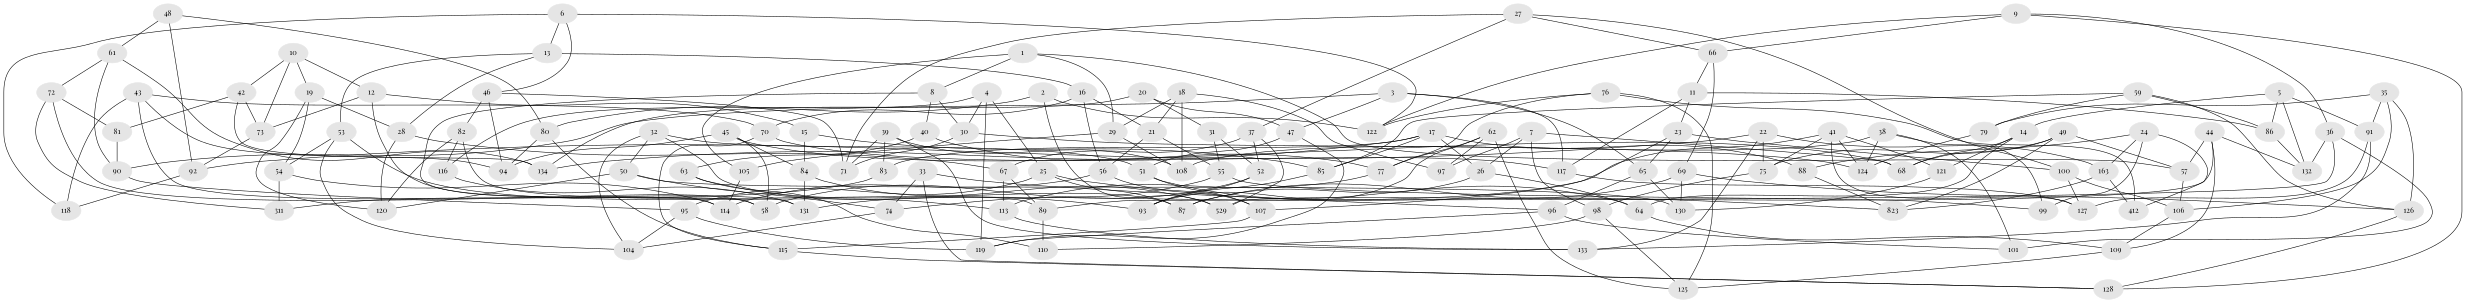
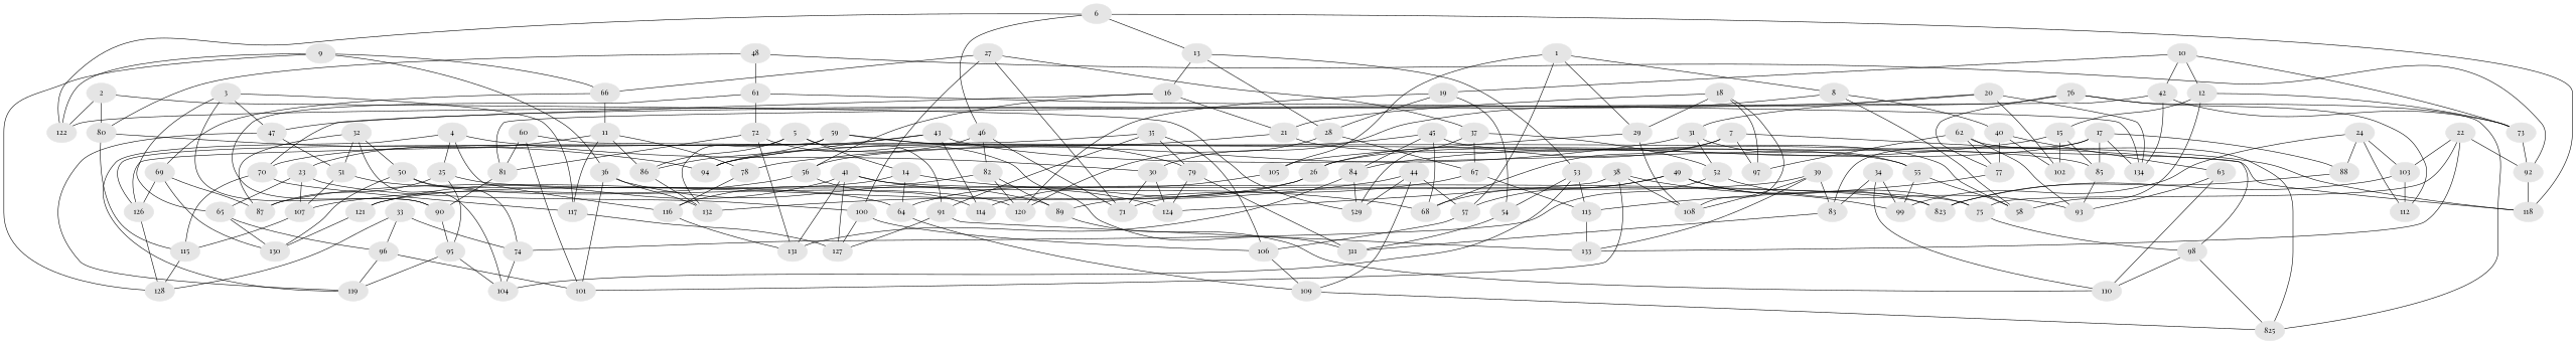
  graph {
    fontname="Playfair Display"
    node [color=gray90 fontname="Playfair Display" style=filled]
    edge [fontname="Playfair Display"]
    1
    8
    29
    57
    105
    30
    40
    58
    108
    106
    114
    2
    80
    122
    n15 [label=529]
+   78
    116
    94
    115
    3
    47
    65
    90
    117
    119
    51
    96
    130
    95
    127
    4
    25
    87
    n34 [label=823]
    71
    124
    131
    5
    14
    86
    91
    132
    68
    64
    121
    133
    6
    13
    46
    118
    16
    28
    53
    82
    7
    26
    97
    98
    110
-   125
+   125 [label=825]
+   102
    63
    77
    9
    36
    66
    128
    89
    101
    11
    69
    10
    12
    19
    42
    73
    15
    54
    120
    134
    81
    92
    23
    100
    107
    84
    85
    21
    56
    70
    67
    104
    113
    109
    93
    55
    17
    83
    88
    n100 [label=311]
    18
    20
    31
    52
    99
    22
    75
-   103 [label=163]
-   112 [label=412]
+   103
+   112
    24
    27
    37
    74
    32
    50
    33
+   34
    35
    79
    126
    38
    39
    41
    43
    44
    45
    48
    61
    72
    49
    59
+   60
    62
    76
    1 -- 8
    1 -- 29
    1 -- 57
    1 -- 105
    8 -- 30
    8 -- 40
    8 -- 58
    29 -- 105
    29 -- 108
    57 -- 106
    105 -- 114
    30 -- 71
    30 -- 124
+   40 -- 102
    40 -- 63
    40 -- 77
    106 -- 109
    2 -- 80
    2 -- 122
    2 -- n15
    80 -- 94
    80 -- 115
+   78 -- 116
    116 -- 131
    115 -- 128
    3 -- 47
    3 -- 65
    3 -- 90
    3 -- 117
    47 -- 119
    47 -- 51
    65 -- 96
    65 -- 130
    90 -- 95
    117 -- 127
    51 -- 64
    51 -- 107
    96 -- 119
    96 -- 101
    95 -- 119
    95 -- 104
    4 -- 30
    4 -- 116
    4 -- 119
    4 -- 25
    25 -- 95
    25 -- 87
    25 -- n34
    5 -- 14
    5 -- 86
    5 -- 91
    5 -- 132
    14 -- 68
    14 -- 64
    14 -- 121
    86 -- 132
    91 -- 127
    91 -- 133
    64 -- 109
    121 -- 130
    6 -- 122
    6 -- 13
    6 -- 46
    6 -- 118
    13 -- 16
    13 -- 28
    13 -- 53
    46 -- 94
    46 -- 71
    46 -- 82
    16 -- 21
    16 -- 56
    16 -- 70
    28 -- 120
    28 -- 67
    53 -- 54
    53 -- 104
    53 -- 113
    82 -- 116
    82 -- 89
    82 -- 120
    7 -- 68
    7 -- 26
    7 -- 97
    7 -- 98
    26 -- 87
    26 -- 64
    98 -- 110
    98 -- 125
    63 -- 110
    63 -- 93
    77 -- 113
    9 -- 122
    9 -- 36
    9 -- 66
    9 -- 128
    36 -- 132
    36 -- 89
    36 -- 101
    66 -- 11
    66 -- 69
    89 -- 110
+   11 -- 78
    11 -- 117
    11 -- 86
    11 -- 23
    69 -- 130
    69 -- 87
    69 -- 126
    10 -- 12
    10 -- 19
    10 -- 42
    10 -- 73
    12 -- 58
    12 -- 73
    12 -- 15
    19 -- 28
    19 -- 54
    19 -- 120
    42 -- 73
    42 -- 134
    42 -- 81
    73 -- 92
+   15 -- 102
    15 -- 84
    15 -- 85
-   54 -- 114
    54 -- n100
    81 -- 90
    92 -- 118
    23 -- 65
    23 -- 100
    23 -- 107
    100 -- 106
    100 -- 127
    107 -- 115
    84 -- n15
    84 -- 131
    85 -- 93
    21 -- 56
    21 -- 55
    56 -- 114
    56 -- 107
    70 -- 115
    70 -- 117
    67 -- 89
    67 -- 113
    113 -- 133
    109 -- 125
    55 -- 58
    55 -- 99
    17 -- 26
    17 -- 134
    17 -- 85
    17 -- 83
    17 -- 88
    83 -- n100
    88 -- n34
    18 -- 29
    18 -- 108
    18 -- 97
    18 -- 21
    20 -- 47
+   20 -- 102
    20 -- 134
    20 -- 31
+   31 -- 78
    31 -- 55
    31 -- 52
    52 -- 93
    52 -- 74
    22 -- 133
    22 -- 92
    22 -- 75
    22 -- 103
    75 -- 98
    103 -- n34
    103 -- 112
    24 -- 88
    24 -- 99
    24 -- 103
    24 -- 112
    27 -- 71
    27 -- 66
    27 -- 100
    27 -- 37
    37 -- n15
    37 -- 67
    37 -- 52
    74 -- 104
    32 -- 51
    32 -- 87
    32 -- 104
    32 -- 50
    50 -- 130
    50 -- 120
    50 -- 74
    33 -- 96
    33 -- 128
    33 -- 74
+   34 -- 110
+   34 -- 83
+   34 -- 99
    35 -- 106
    35 -- 91
    35 -- 79
    35 -- 126
    79 -- 124
+   79 -- n100
    126 -- 128
    38 -- 108
    38 -- 124
    38 -- 101
    38 -- 99
    39 -- 108
    39 -- 71
    39 -- 133
    39 -- 83
    41 -- 127
    41 -- 124
    41 -- 131
    41 -- 121
    41 -- 75
    43 -- 114
    43 -- 94
    43 -- 118
    43 -- 70
    44 -- 57
    44 -- n15
    44 -- 132
    44 -- 109
    45 -- 58
    45 -- 94
    45 -- 68
    45 -- 84
    48 -- 80
    48 -- 92
    48 -- 61
    61 -- 90
    61 -- 134
    61 -- 72
    72 -- 131
    72 -- 81
    72 -- n100
    49 -- 57
    49 -- n34
    49 -- 68
    49 -- 75
    59 -- 86
    59 -- 85
    59 -- 79
    59 -- 126
+   60 -- 118
+   60 -- 101
+   60 -- 81
    62 -- 97
    62 -- 125
    62 -- 77
    62 -- 93
    76 -- 122
    76 -- 125
    76 -- 77
    76 -- 112
  }
